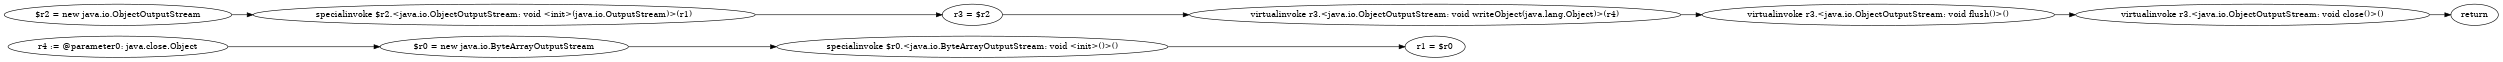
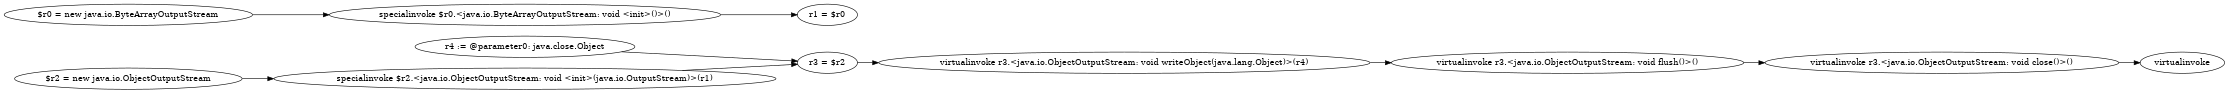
  digraph {
    rankdir=LR
    n1 [label="r4 := @parameter0: java.close.Object"]
    "$r0 = new java.io.ByteArrayOutputStream"
    "specialinvoke $r0.<java.io.ByteArrayOutputStream: void <init>()>()"
    "r1 = $r0"
    "$r2 = new java.io.ObjectOutputStream"
    "specialinvoke $r2.<java.io.ObjectOutputStream: void <init>(java.io.OutputStream)>(r1)"
    "r3 = $r2"
    "virtualinvoke r3.<java.io.ObjectOutputStream: void writeObject(java.lang.Object)>(r4)"
    "virtualinvoke r3.<java.io.ObjectOutputStream: void flush()>()"
    "virtualinvoke r3.<java.io.ObjectOutputStream: void close()>()"
-   return
-   n1 -> "$r0 = new java.io.ByteArrayOutputStream"
+   return [label=virtualinvoke]
+   n1 -> "r3 = $r2"
    "$r0 = new java.io.ByteArrayOutputStream" -> "specialinvoke $r0.<java.io.ByteArrayOutputStream: void <init>()>()"
    "specialinvoke $r0.<java.io.ByteArrayOutputStream: void <init>()>()" -> "r1 = $r0"
    "$r2 = new java.io.ObjectOutputStream" -> "specialinvoke $r2.<java.io.ObjectOutputStream: void <init>(java.io.OutputStream)>(r1)"
    "specialinvoke $r2.<java.io.ObjectOutputStream: void <init>(java.io.OutputStream)>(r1)" -> "r3 = $r2"
    "r3 = $r2" -> "virtualinvoke r3.<java.io.ObjectOutputStream: void writeObject(java.lang.Object)>(r4)"
    "virtualinvoke r3.<java.io.ObjectOutputStream: void writeObject(java.lang.Object)>(r4)" -> "virtualinvoke r3.<java.io.ObjectOutputStream: void flush()>()"
    "virtualinvoke r3.<java.io.ObjectOutputStream: void flush()>()" -> "virtualinvoke r3.<java.io.ObjectOutputStream: void close()>()"
    "virtualinvoke r3.<java.io.ObjectOutputStream: void close()>()" -> return
  }
